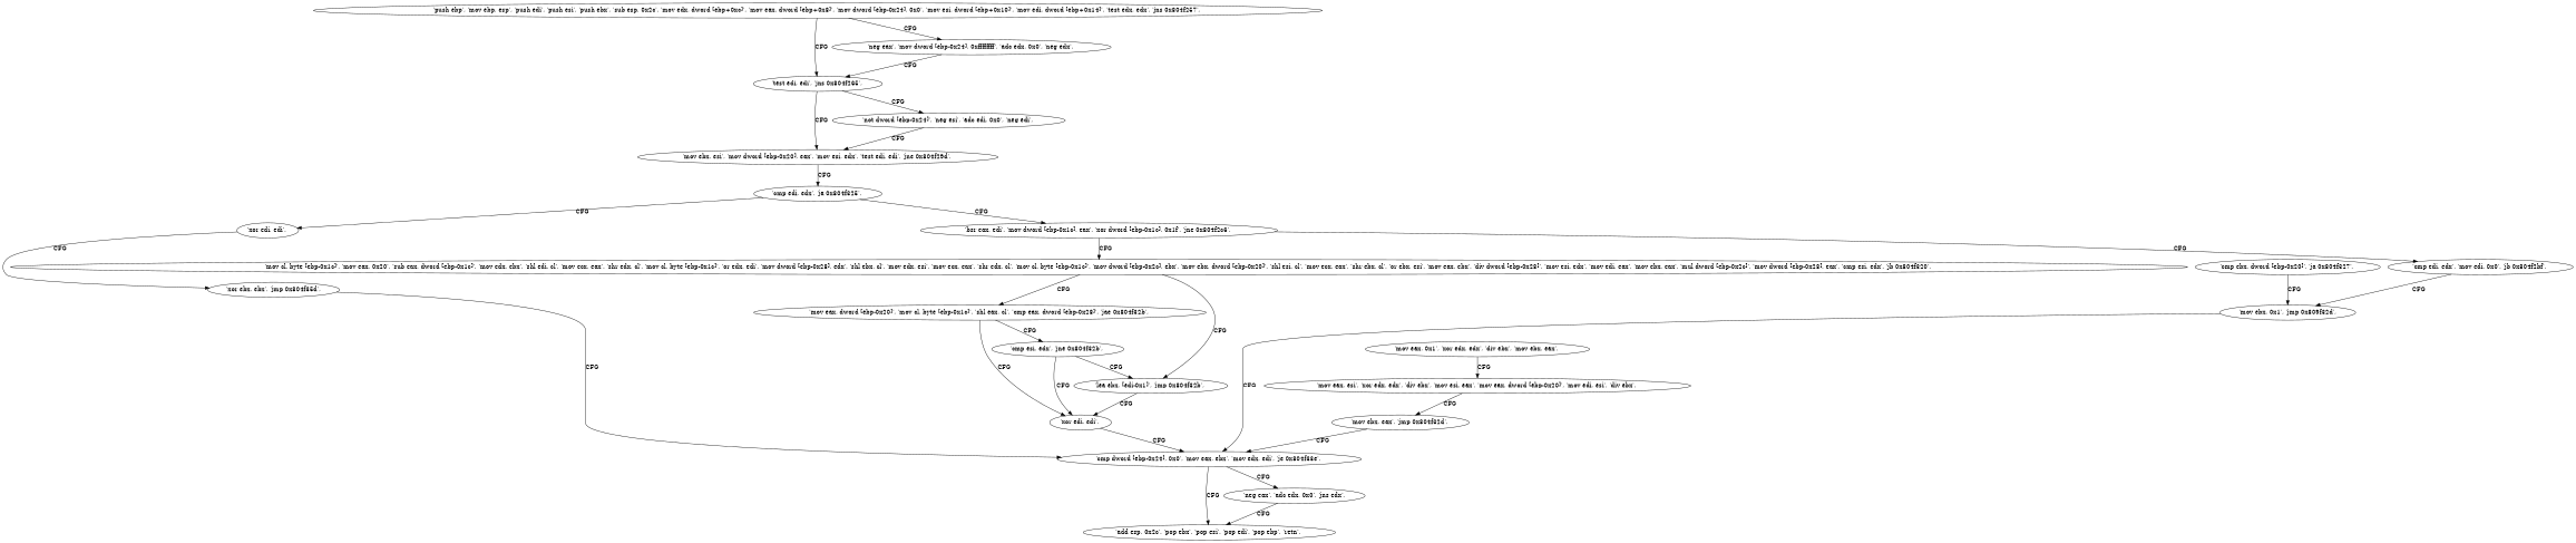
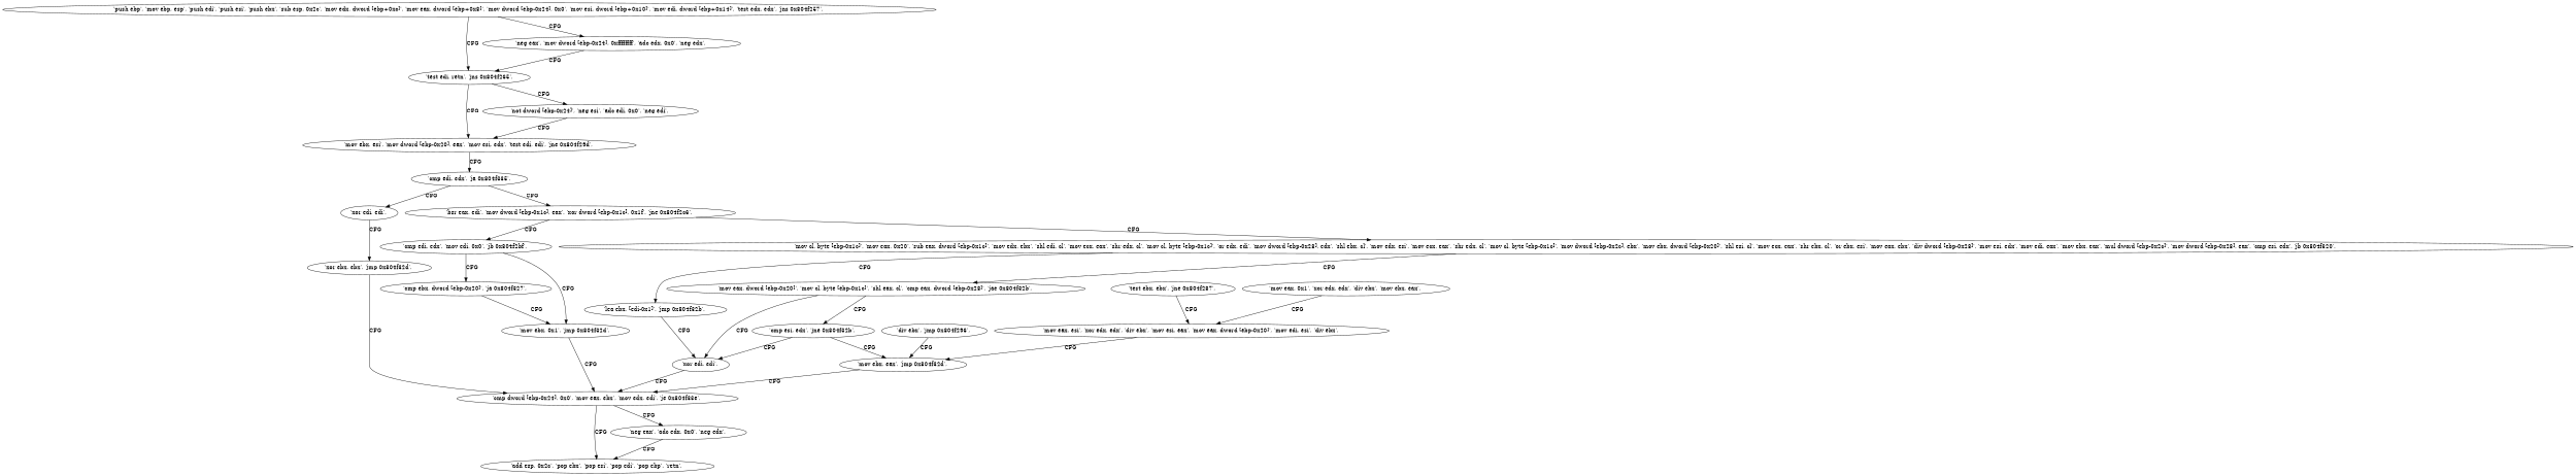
  digraph {
    n1 [label="'push ebp', 'mov ebp, esp', 'push edi', 'push esi', 'push ebx', 'sub esp, 0x2c', 'mov edx, dword [ebp+0xc]', 'mov eax, dword [ebp+0x8]', 'mov dword [ebp-0x24], 0x0', 'mov esi, dword [ebp+0x10]', 'mov edi, dword [ebp+0x14]', 'test edx, edx', 'jns 0x804f257', "]
-   n2 [label="'test edi, edi', 'jns 0x804f265', "]
+   n2 [label="'test edi, retn', 'jns 0x804f265',"]
    n3 [label="'neg eax', 'mov dword [ebp-0x24], 0xffffffff', 'adc edx, 0x0', 'neg edx', "]
    n4 [label="'mov ebx, esi', 'mov dword [ebp-0x20], eax', 'mov esi, edx', 'test edi, edi', 'jne 0x804f29d', "]
    n5 [label="'not dword [ebp-0x24]', 'neg esi', 'adc edi, 0x0', 'neg edi', "]
-   n6 [label="'cmp edi, edx', 'ja 0x804f325', "]
+   n6 [label="'cmp edi, edx', 'ja 0x804f335',"]
    n7 [label="'xor edi, edi', "]
    n8 [label="'bsr eax, edi', 'mov dword [ebp-0x1c], eax', 'xor dword [ebp-0x1c], 0x1f', 'jne 0x804f2c6', "]
-   n9 [label="'xor ebx, ebx', 'jmp 0x804f35d',"]
+   n9 [label="'xor ebx, ebx', 'jmp 0x804f32d', "]
    n10 [label="'mov cl, byte [ebp-0x1c]', 'mov eax, 0x20', 'sub eax, dword [ebp-0x1c]', 'mov edx, ebx', 'shl edi, cl', 'mov ecx, eax', 'shr edx, cl', 'mov cl, byte [ebp-0x1c]', 'or edx, edi', 'mov dword [ebp-0x28], edx', 'shl ebx, cl', 'mov edx, esi', 'mov ecx, eax', 'shr edx, cl', 'mov cl, byte [ebp-0x1c]', 'mov dword [ebp-0x2c], ebx', 'mov ebx, dword [ebp-0x20]', 'shl esi, cl', 'mov ecx, eax', 'shr ebx, cl', 'or ebx, esi', 'mov eax, ebx', 'div dword [ebp-0x28]', 'mov esi, edx', 'mov edi, eax', 'mov ebx, eax', 'mul dword [ebp-0x2c]', 'mov dword [ebp-0x28], eax', 'cmp esi, edx', 'jb 0x804f320', "]
    n11 [label="'cmp edi, edx', 'mov edi, 0x0', 'jb 0x804f2bf', "]
+   n12 [label="'test ebx, ebx', 'jne 0x804f287', "]
    n13 [label="'mov eax, esi', 'xor edx, edx', 'div ebx', 'mov esi, eax', 'mov eax, dword [ebp-0x20]', 'mov edi, esi', 'div ebx', "]
+   n14 [label="'div ebx', 'jmp 0x804f296', "]
    n15 [label="'mov ebx, eax', 'jmp 0x804f32d', "]
    n16 [label="'cmp dword [ebp-0x24], 0x0', 'mov eax, ebx', 'mov edx, edi', 'je 0x804f33e', "]
    n17 [label="'lea ebx, [edi-0x1]', 'jmp 0x804f32b', "]
    n18 [label="'mov eax, dword [ebp-0x20]', 'mov cl, byte [ebp-0x1c]', 'shl eax, cl', 'cmp eax, dword [ebp-0x28]', 'jae 0x804f32b', "]
-   n19 [label="'mov ebx, 0x1', 'jmp 0x809f32d',"]
+   n19 [label="'mov ebx, 0x1', 'jmp 0x804f32d', "]
    n20 [label="'cmp ebx, dword [ebp-0x20]', 'ja 0x804f327', "]
    n21 [label="'mov eax, 0x1', 'xor edx, edx', 'div ebx', 'mov ebx, eax', "]
    n22 [label="'add esp, 0x2c', 'pop ebx', 'pop esi', 'pop edi', 'pop ebp', 'retn', "]
-   n23 [label="'neg eax', 'adc edx, 0x0', 'jns edx',"]
+   n23 [label="'neg eax', 'adc edx, 0x0', 'neg edx', "]
    n24 [label="'xor edi, edi', "]
    n25 [label="'cmp esi, edx', 'jne 0x804f32b', "]
    n1 -> n2 [label=CFG]
    n1 -> n3 [label=CFG]
    n2 -> n4 [label=CFG]
    n2 -> n5 [label=CFG]
    n3 -> n2 [label=CFG]
    n4 -> n6 [label=CFG]
    n5 -> n4 [label=CFG]
    n6 -> n7 [label=CFG]
    n6 -> n8 [label=CFG]
    n7 -> n9 [label=CFG]
    n8 -> n10 [label=CFG]
    n8 -> n11 [label=CFG]
    n9 -> n16 [label=CFG]
    n10 -> n17 [label=CFG]
    n10 -> n18 [label=CFG]
    n11 -> n19 [label=CFG]
+   n11 -> n20 [label=CFG]
+   n12 -> n13 [label=CFG]
    n13 -> n15 [label=CFG]
+   n14 -> n15 [label=CFG]
    n15 -> n16 [label=CFG]
    n16 -> n22 [label=CFG]
    n16 -> n23 [label=CFG]
    n17 -> n24 [label=CFG]
    n18 -> n24 [label=CFG]
    n18 -> n25 [label=CFG]
    n19 -> n16 [label=CFG]
    n20 -> n19 [label=CFG]
    n21 -> n13 [label=CFG]
    n23 -> n22 [label=CFG]
    n24 -> n16 [label=CFG]
-   n25 -> n17 [label=CFG]
+   n25 -> n15 [label=CFG]
    n25 -> n24 [label=CFG]
  }
